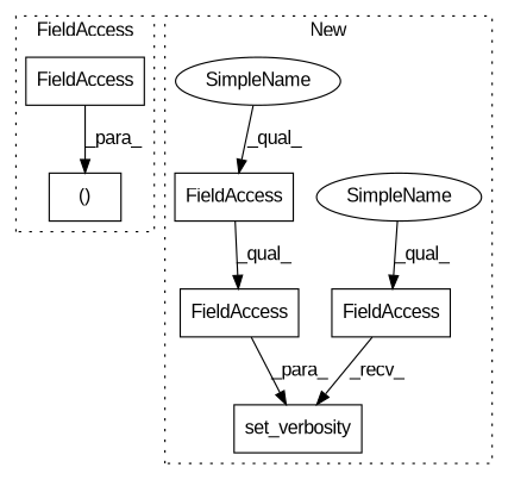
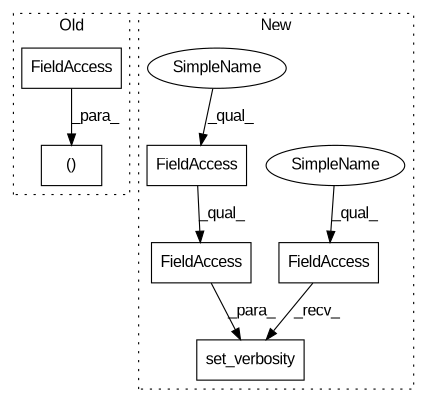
  digraph {
    fontname="Liberation Sans"
    node [a=22 l=18 s=2449 shape=box fontname="Liberation Sans"]
    edge [fontname="Liberation Sans"]
    n1 [a=106 l=26 label="()" s=2280]
    n2 [l=8 label=FieldAccess s=2298]
    n3 [a=32 l="14,1" label=set_verbosity s="2435,2472"]
    n4 [l=23 label=FieldAccess]
    n5 [label=FieldAccess s=2416]
    n6 [label=FieldAccess]
    n7 [a=42 l=10 label=SimpleName s=2416 shape=ellipse]
    n8 [a=42 l=10 label=SimpleName shape=ellipse]
    subgraph cluster_1 {
-     label=FieldAccess
+     label=Old
      style=dotted
      n1
      n2
    }
    subgraph cluster_2 {
      label=New
      style=dotted
      n3
      n4
      n5
      n6
      n7
      n8
    }
    n2 -> n1 [label=_para_]
    n4 -> n3 [label=_para_]
    n5 -> n3 [label=_recv_]
    n6 -> n4 [label=_qual_]
    n7 -> n5 [label=_qual_]
    n8 -> n6 [label=_qual_]
  }
